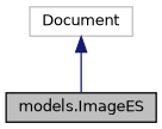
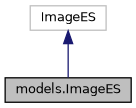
  digraph {
    node [fontname=Helvetica fontsize=10 shape=record style=filled]
    n1 [color=black fillcolor=grey75 fontcolor=black height=0.2 label="models.ImageES" width=0.4]
-   n2 [color=grey75 fillcolor=white height=0.2 label=Document width=0.4]
+   n2 [color=grey75 fillcolor=white height=0.2 label=ImageES width=0.4]
    n2 -> n1 [color=midnightblue dir=back fontname=Helvetica fontsize=10 labelfontname=Helvetica labelfontsize=10 style=solid]
  }
